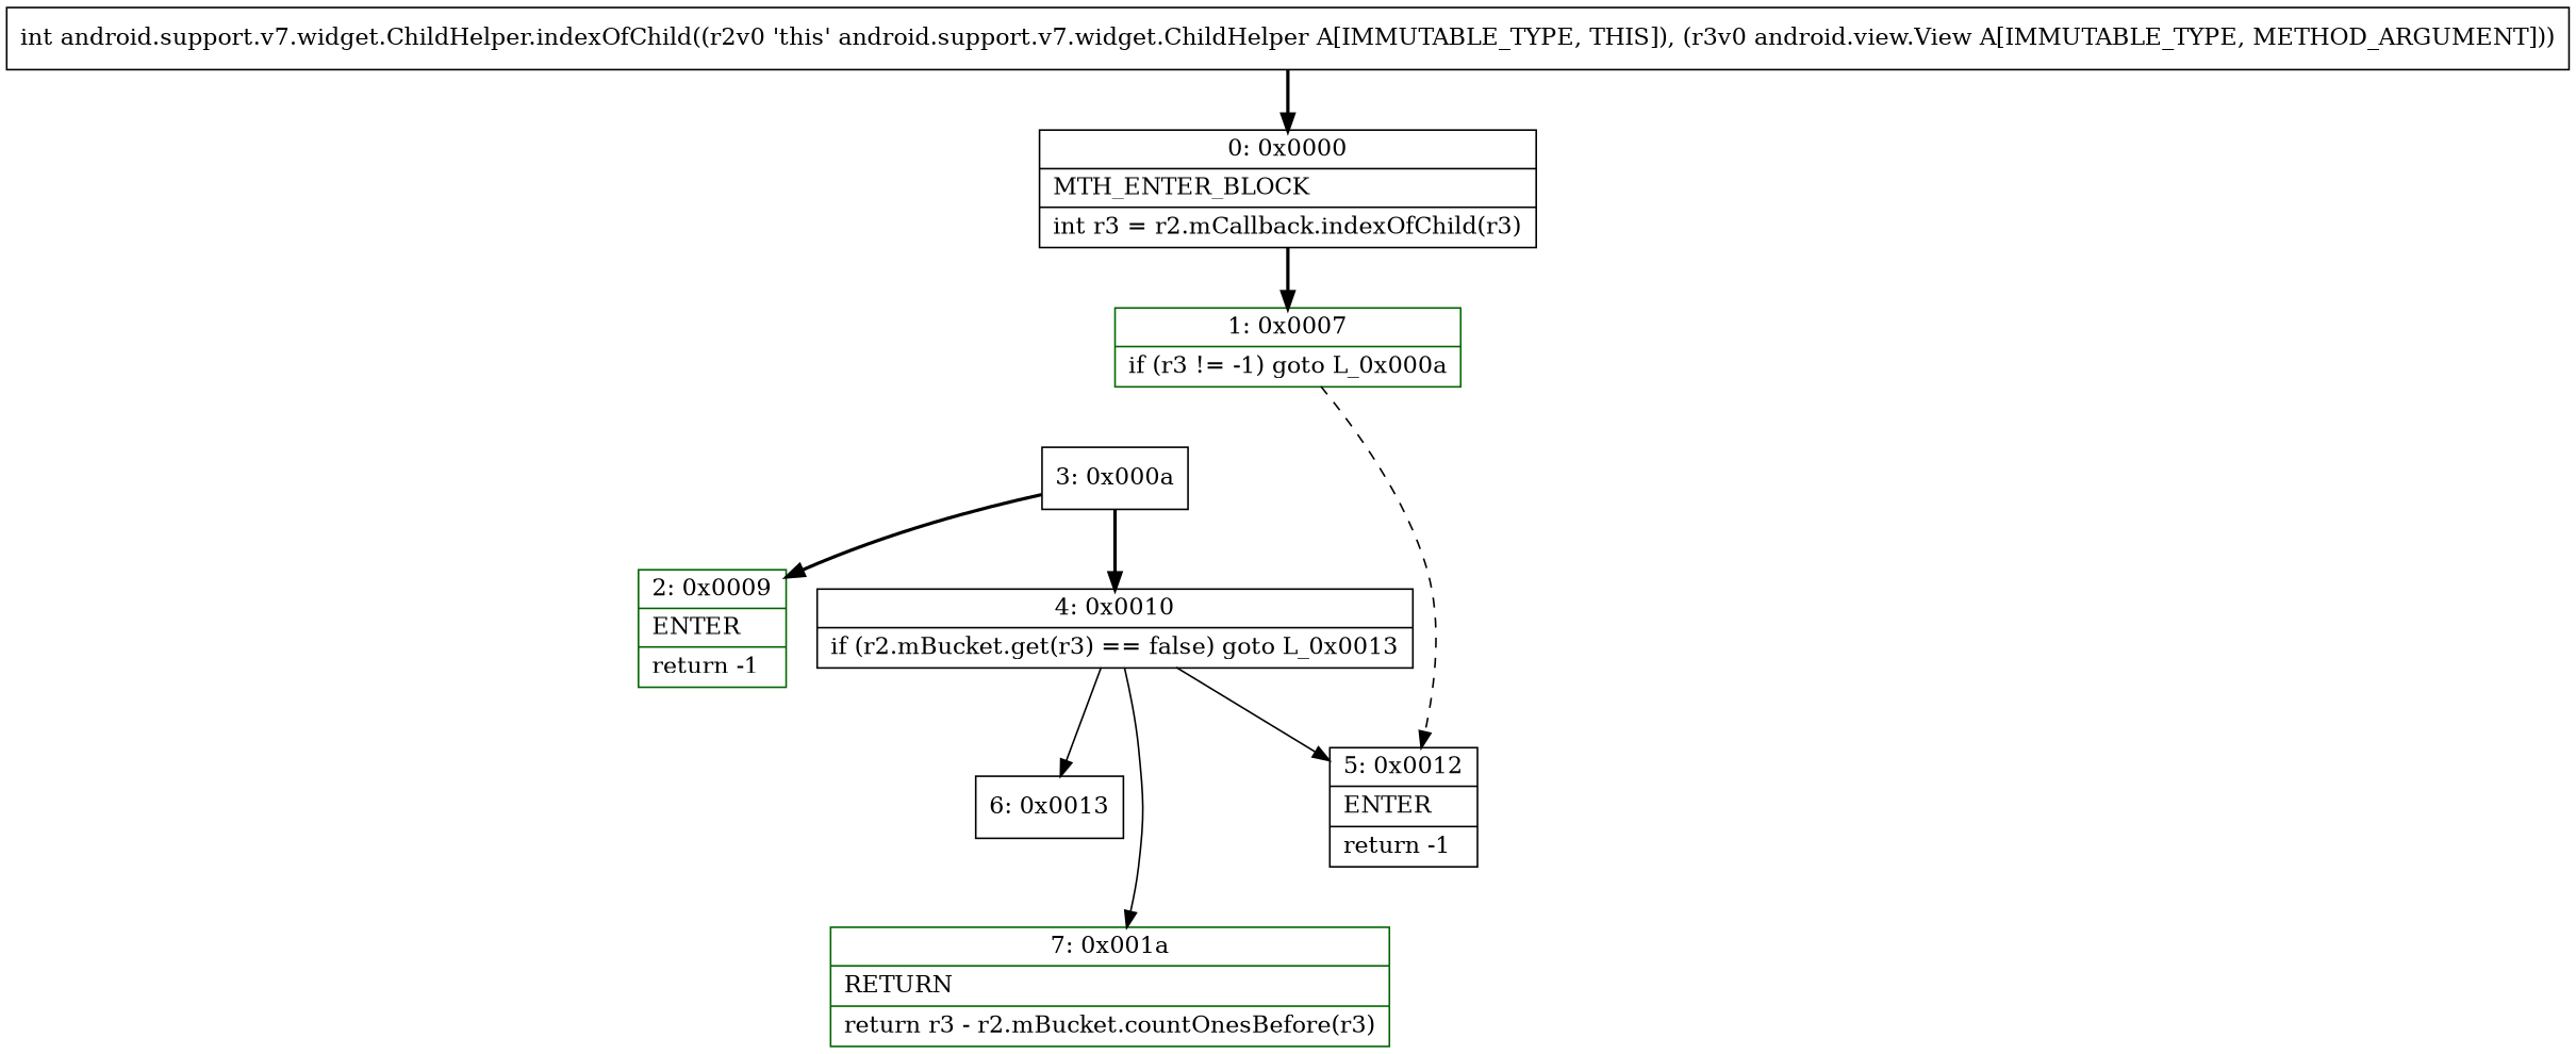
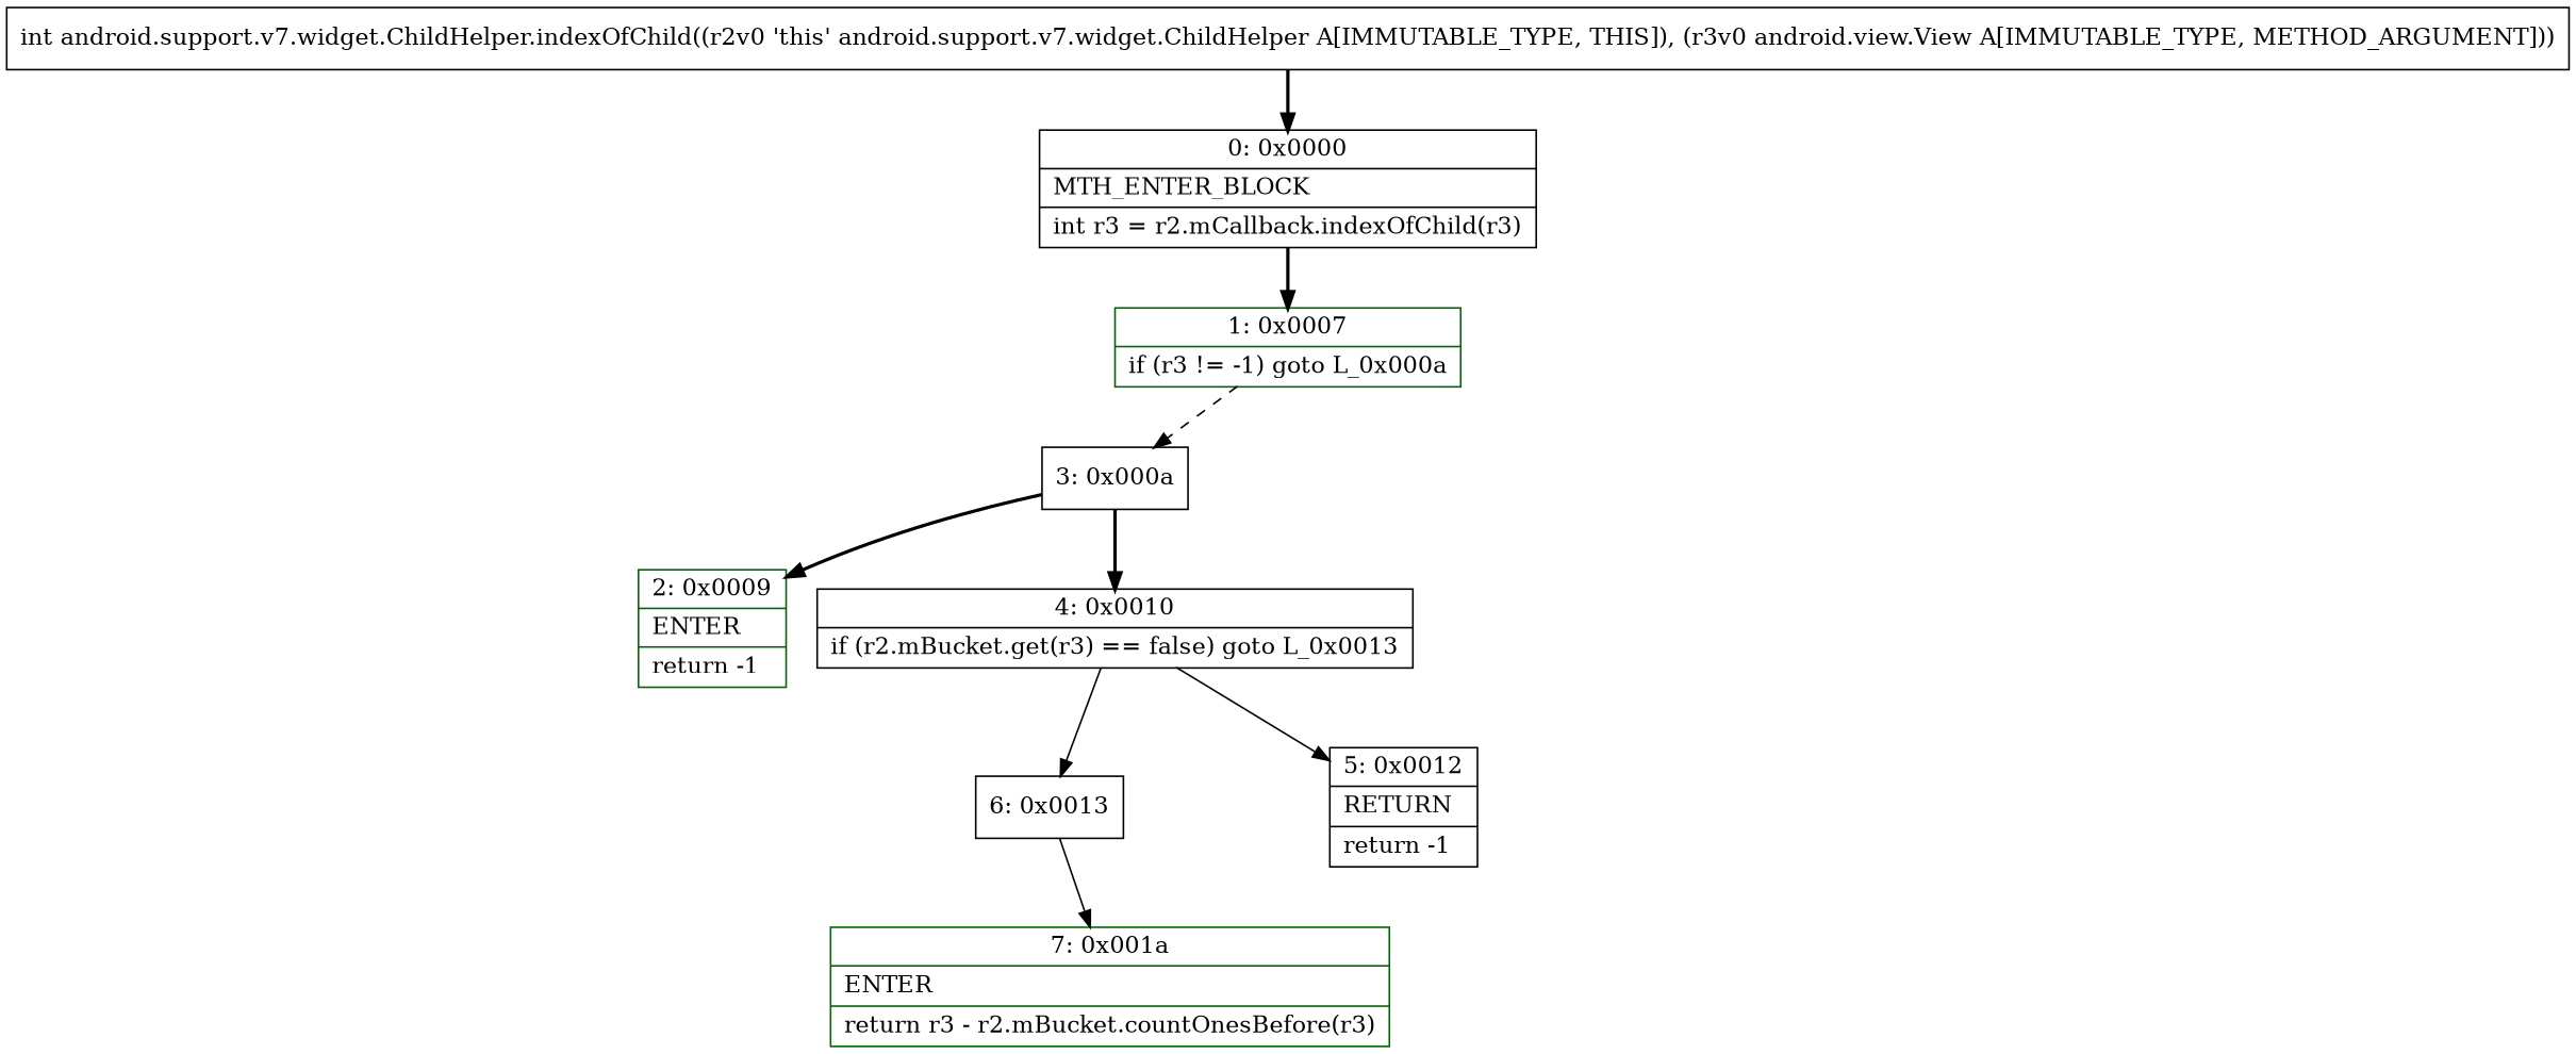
  digraph {
    node [color=black shape=record]
    edge [style=bold]
    n1 [label="{0\:\ 0x0000|MTH_ENTER_BLOCK\l|int r3 = r2.mCallback.indexOfChild(r3)\l}"]
    n2 [color=darkgreen label="{1\:\ 0x0007|if (r3 != \-1) goto L_0x000a\l}"]
    n3 [label="{3\:\ 0x000a}"]
    n4 [color=darkgreen label="{2\:\ 0x0009|ENTER\l|return \-1\l}"]
    n5 [label="{4\:\ 0x0010|if (r2.mBucket.get(r3) == false) goto L_0x0013\l}"]
-   n6 [label="{5\:\ 0x0012|ENTER\l|return \-1\l}"]
+   n6 [label="{5\:\ 0x0012|RETURN\l|return \-1\l}"]
    n7 [label="{6\:\ 0x0013}"]
-   n8 [color=darkgreen label="{7\:\ 0x001a|RETURN\l|return r3 \- r2.mBucket.countOnesBefore(r3)\l}"]
+   n8 [color=darkgreen label="{7\:\ 0x001a|ENTER\l|return r3 \- r2.mBucket.countOnesBefore(r3)\l}"]
    n9 [label="{int android.support.v7.widget.ChildHelper.indexOfChild((r2v0 'this' android.support.v7.widget.ChildHelper A[IMMUTABLE_TYPE, THIS]), (r3v0 android.view.View A[IMMUTABLE_TYPE, METHOD_ARGUMENT])) }"]
    n1 -> n2
-   n2 -> n6 [style=dashed]
+   n2 -> n3 [style=dashed]
    n3 -> n4
    n3 -> n5
    n5 -> n6 [style=solid]
    n5 -> n7 [style=solid]
-   n5 -> n8 [style=solid]
+   n7 -> n8 [style=solid]
    n9 -> n1
  }
